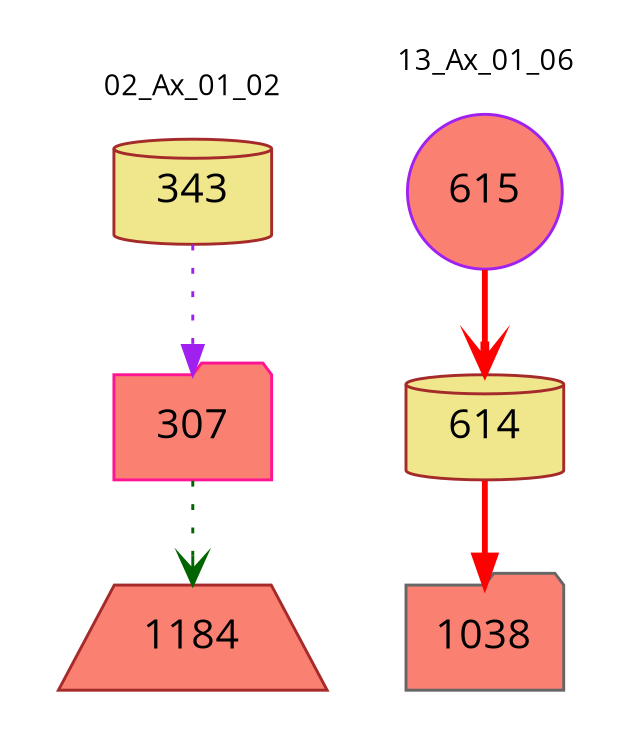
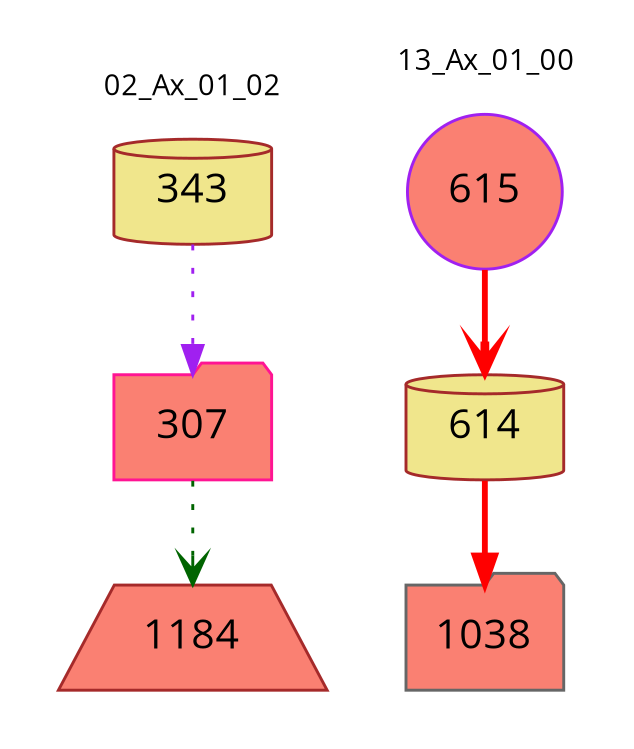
  digraph {
    fontname="Open Sans"
    node [color=brown fillcolor=salmon fontname="Open Sans" shape=cylinder style=filled]
    edge [arrowhead=normal color=red fontname="Open Sans" style=dotted]
    n1 [fillcolor=khaki label=343]
    n2 [color=deeppink label=307 shape=folder]
    n3 [label=1184 shape=trapezium]
    n4 [color=purple label=615 shape=circle]
    n5 [fillcolor=khaki label=614]
    n6 [color=gray40 label=1038 shape=folder]
    subgraph cluster_1 {
      color=white
      fontsize=10
      label="02_Ax_01_02"
      n1
      n2
      n3
    }
    subgraph cluster_2 {
      color=white
      fontsize=10
-     label="13_Ax_01_06"
+     label="13_Ax_01_00"
      n4
      n5
      n6
    }
    n1 -> n2 [color=purple]
    n2 -> n3 [arrowhead=vee color=darkgreen]
    n4 -> n5 [arrowhead=vee style=bold]
    n5 -> n6 [style=bold]
  }
